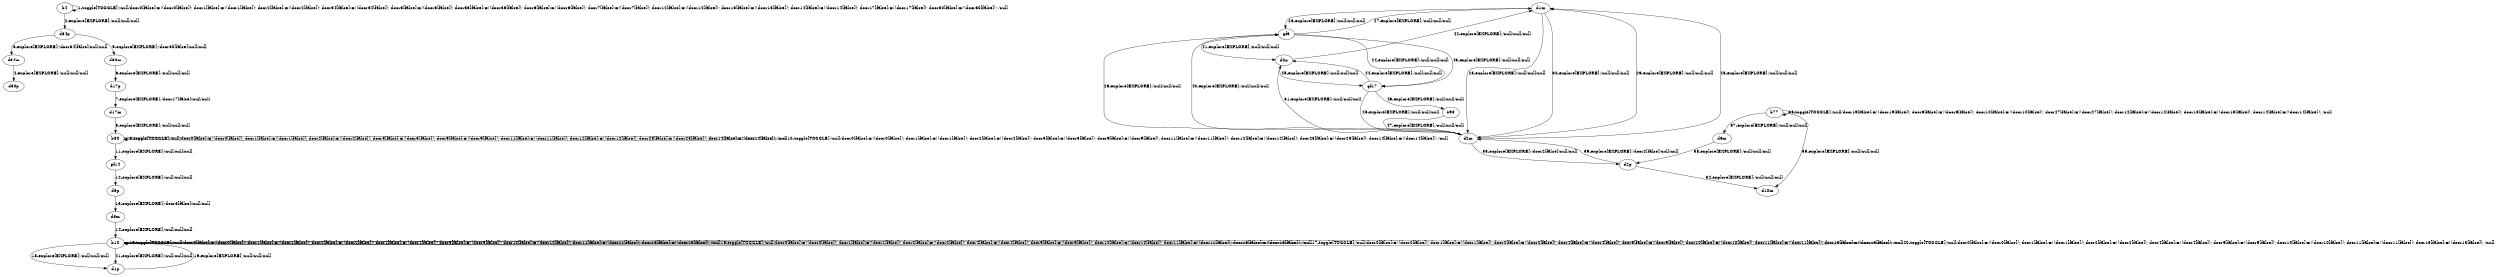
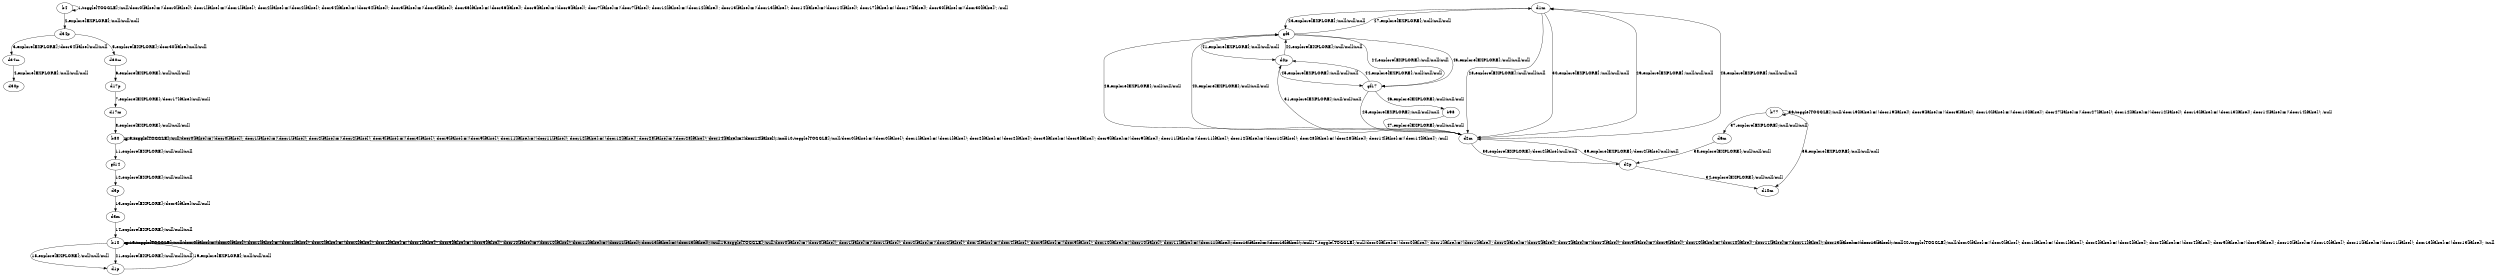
  digraph {
    b4
    d34p
    d34m
    d30m
    d30p
    d17p
    d17m
    b80
    gf14
    d3p
    d3m
    b10
    d1p
    d1m
    gf3
    d2m
    gf17
    d0p
    d2p
    b98
    d10m
    b77
    d6m
    b4 -> b4 [label="1-toggle[TOGGLE];/null/door0[false]:=!(door0[false]); door1[false]:=!(door1[false]); door2[false]:=!(door2[false]); door34[false]:=!(door34[false]); door3[false]:=!(door3[false]); door36[false]:=!(door36[false]); door6[false]:=!(door6[false]); door7[false]:=!(door7[false]); door12[false]:=!(door12[false]); door13[false]:=!(door13[false]); door14[false]:=!(door14[false]); door17[false]:=!(door17[false]); door30[false]:=!(door30[false]); /null"]
    b4 -> d34p [label="2-explore[EXPLORE];/null/null/null"]
    d34p -> d34m [label="3-explore[EXPLORE];/door34[false]/null/null"]
    d34p -> d30m [label="5-explore[EXPLORE];/door30[false]/null/null"]
    d34m -> d30p [label="4-explore[EXPLORE];/null/null/null"]
    d30m -> d17p [label="6-explore[EXPLORE];/null/null/null"]
    d17p -> d17m [label="7-explore[EXPLORE];/door17[false]/null/null"]
    d17m -> b80 [label="8-explore[EXPLORE];/null/null/null"]
    b80 -> b80 [label="9-toggle[TOGGLE];/null/door0[false]:=!(door0[false]); door1[false]:=!(door1[false]); door2[false]:=!(door2[false]); door3[false]:=!(door3[false]); door9[false]:=!(door9[false]); door11[false]:=!(door11[false]); door12[false]:=!(door12[false]); door28[false]:=!(door28[false]); door14[false]:=!(door14[false]); /null"]
    b80 -> b80 [label="10-toggle[TOGGLE];/null/door0[false]:=!(door0[false]); door1[false]:=!(door1[false]); door2[false]:=!(door2[false]); door3[false]:=!(door3[false]); door9[false]:=!(door9[false]); door11[false]:=!(door11[false]); door12[false]:=!(door12[false]); door28[false]:=!(door28[false]); door14[false]:=!(door14[false]); /null"]
    b80 -> gf14 [label="11-explore[EXPLORE];/null/null/null"]
    gf14 -> d3p [label="12-explore[EXPLORE];/null/null/null"]
    d3p -> d3m [label="13-explore[EXPLORE];/door3[false]/null/null"]
    d3m -> b10 [label="14-explore[EXPLORE];/null/null/null"]
    b10 -> b10 [label="15-toggle[TOGGLE];/null/door0[false]:=!(door0[false]); door1[false]:=!(door1[false]); door2[false]:=!(door2[false]); door4[false]:=!(door4[false]); door5[false]:=!(door5[false]); door10[false]:=!(door10[false]); door11[false]:=!(door11[false]); door13[false]:=!(door13[false]); /null"]
    b10 -> b10 [label="16-toggle[TOGGLE];/null/door0[false]:=!(door0[false]); door1[false]:=!(door1[false]); door2[false]:=!(door2[false]); door4[false]:=!(door4[false]); door5[false]:=!(door5[false]); door10[false]:=!(door10[false]); door11[false]:=!(door11[false]); door13[false]:=!(door13[false]); /null"]
    b10 -> b10 [label="17-toggle[TOGGLE];/null/door0[false]:=!(door0[false]); door1[false]:=!(door1[false]); door2[false]:=!(door2[false]); door4[false]:=!(door4[false]); door5[false]:=!(door5[false]); door10[false]:=!(door10[false]); door11[false]:=!(door11[false]); door13[false]:=!(door13[false]); /null"]
    b10 -> b10 [label="20-toggle[TOGGLE];/null/door0[false]:=!(door0[false]); door1[false]:=!(door1[false]); door2[false]:=!(door2[false]); door4[false]:=!(door4[false]); door5[false]:=!(door5[false]); door10[false]:=!(door10[false]); door11[false]:=!(door11[false]); door13[false]:=!(door13[false]); /null"]
    b10 -> d1p [label="18-explore[EXPLORE];/null/null/null"]
    b10 -> d1p [label="21-explore[EXPLORE];/null/null/null"]
    d1p -> b10 [label="19-explore[EXPLORE];/null/null/null"]
    d1m -> gf3 [label="23-explore[EXPLORE];/null/null/null"]
    d1m -> d2m [label="28-explore[EXPLORE];/null/null/null"]
    d1m -> d2m [label="30-explore[EXPLORE];/null/null/null"]
    gf3 -> d1m [label="27-explore[EXPLORE];/null/null/null"]
    gf3 -> gf17 [label="24-explore[EXPLORE];/null/null/null"]
    gf3 -> gf17 [label="43-explore[EXPLORE];/null/null/null"]
    gf3 -> d0p [label="41-explore[EXPLORE];/null/null/null"]
    d2m -> d1m [label="29-explore[EXPLORE];/null/null/null"]
    d2m -> d1m [label="48-explore[EXPLORE];/null/null/null"]
    d2m -> gf3 [label="26-explore[EXPLORE];/null/null/null"]
    d2m -> gf3 [label="40-explore[EXPLORE];/null/null/null"]
    d2m -> d0p [label="31-explore[EXPLORE];/null/null/null"]
    d2m -> d2p [label="33-explore[EXPLORE];/door2[false]/null/null"]
    gf17 -> d2m [label="25-explore[EXPLORE];/null/null/null"]
    gf17 -> d0p [label="44-explore[EXPLORE];/null/null/null"]
    gf17 -> b98 [label="46-explore[EXPLORE];/null/null/null"]
-   d0p -> d1m [label="42-explore[EXPLORE];/null/null/null"]
+   d0p -> gf3 [label="42-explore[EXPLORE];/null/null/null"]
    d0p -> gf17 [label="45-explore[EXPLORE];/null/null/null"]
    d2p -> d2m [label="39-explore[EXPLORE];/door2[false]/null/null"]
    d2p -> d10m [label="34-explore[EXPLORE];/null/null/null"]
    b98 -> d2m [label="47-explore[EXPLORE];/null/null/null"]
    b77 -> d10m [label="35-explore[EXPLORE];/null/null/null"]
    b77 -> b77 [label="36-toggle[TOGGLE];/null/door19[false]:=!(door19[false]); door6[false]:=!(door6[false]); door10[false]:=!(door10[false]); door27[false]:=!(door27[false]); door12[false]:=!(door12[false]); door13[false]:=!(door13[false]); door14[false]:=!(door14[false]); /null"]
    b77 -> d6m [label="37-explore[EXPLORE];/null/null/null"]
    d6m -> d2p [label="38-explore[EXPLORE];/null/null/null"]
  }
